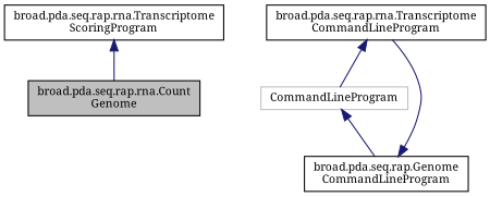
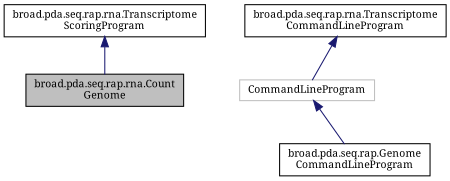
  digraph {
    fontname="Noto Serif"
    node [color=black fillcolor=white fontname="Noto Serif" fontsize=10 shape=record style=filled]
    edge [color=midnightblue dir=back fontname="Noto Serif" fontsize=10 labelfontname=Helvetica labelfontsize=10 style=solid]
    n1 [fillcolor=grey75 fontcolor=black height=0.2 label="broad.pda.seq.rap.rna.Count\lGenome" width=0.4]
    n2 [height=0.2 label="broad.pda.seq.rap.rna.Transcriptome\lScoringProgram" width=0.4]
    n3 [height=0.2 label="broad.pda.seq.rap.rna.Transcriptome\lCommandLineProgram" width=0.4]
    n4 [color=grey75 height=0.2 label=CommandLineProgram width=0.4]
    n5 [height=0.2 label="broad.pda.seq.rap.Genome\lCommandLineProgram" width=0.4]
    n2 -> n1
    n3 -> n4
    n4 -> n5
-   n5 -> n3
  }
